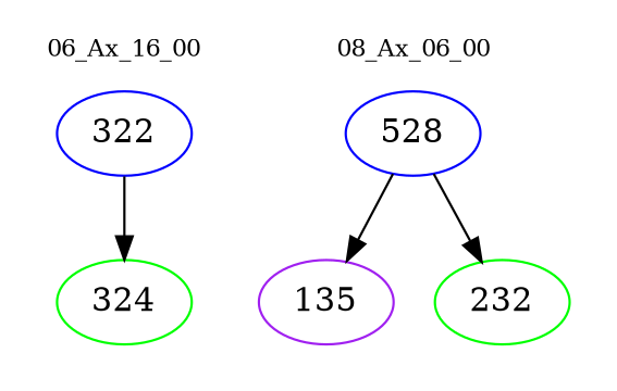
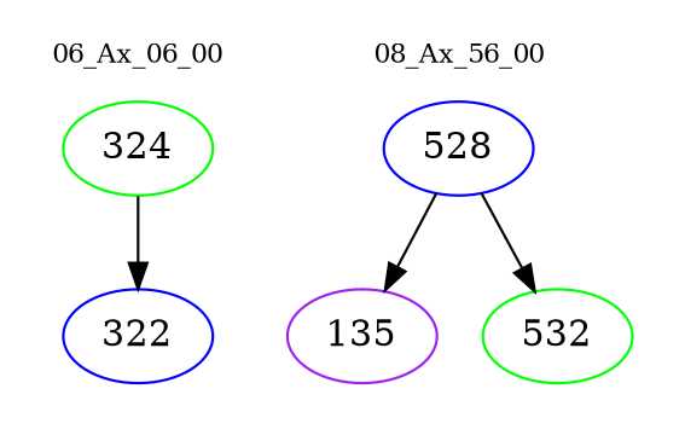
  digraph {
    node [color=blue]
    edge [color=black]
    n1 [label=322]
    n2 [color=green label=324]
    n3 [label=528]
    n4 [color=purple label=135]
-   n5 [color=green label=232]
+   n5 [color=green label=532]
    subgraph cluster_1 {
      color=white
      fontsize=10
-     label="06_Ax_16_00"
+     label="06_Ax_06_00"
      n1
      n2
    }
    subgraph cluster_2 {
      color=white
      fontsize=10
-     label="08_Ax_06_00"
+     label="08_Ax_56_00"
      n3
      n4
      n5
    }
-   n1 -> n2
+   n2 -> n1
    n3 -> n4
    n3 -> n5
  }
